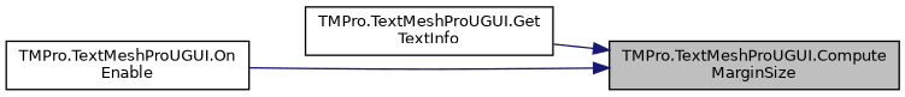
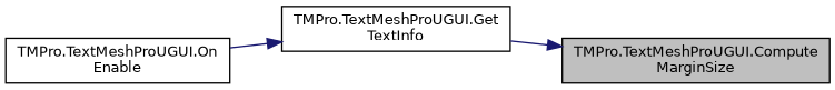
  digraph {
    rankdir=RL
    node [color=black fillcolor=white fontname=Helvetica fontsize=10 shape=record style=filled]
    edge [color=midnightblue dir=back fontname=Helvetica fontsize=10 labelfontname=Helvetica labelfontsize=10 style=solid]
    n1 [fillcolor=grey75 fontcolor=black height=0.2 label="TMPro.TextMeshProUGUI.Compute\lMarginSize" width=0.4]
    n2 [height=0.2 label="TMPro.TextMeshProUGUI.Get\lTextInfo" width=0.4]
    n3 [height=0.2 label="TMPro.TextMeshProUGUI.On\lEnable" width=0.4]
    n1 -> n2
-   n1 -> n3
+   n2 -> n3
  }
